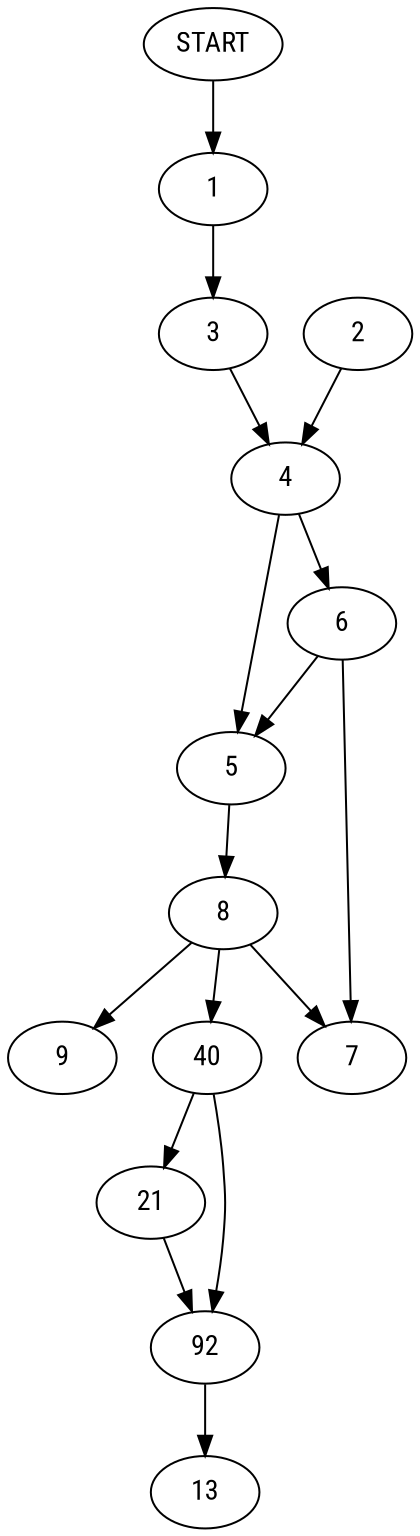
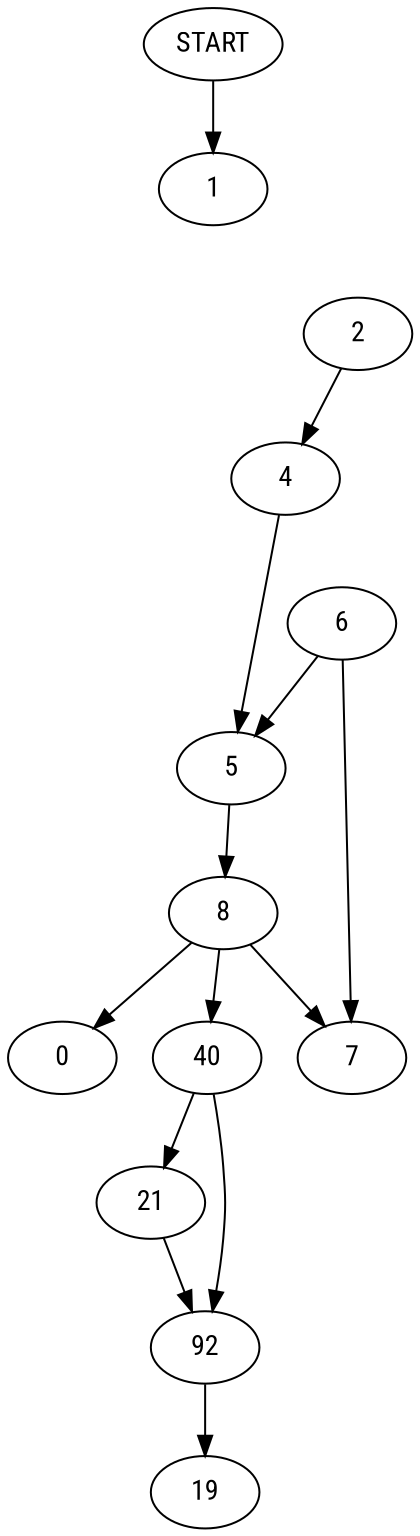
  digraph {
    fontname="Roboto Condensed"
    node [fontname="Roboto Condensed"]
    edge [fontname="Roboto Condensed"]
    n1 [label=START]
    1
-   3
    2
    4
    5
    6
    8
    7
-   9
+   9 [label=0]
    n11 [label=40]
    n12 [label=21]
    n13 [label=92]
-   13
+   13 [label=19]
    n1 -> 1
-   1 -> 3
-   3 -> 4
    2 -> 4
    4 -> 5
-   4 -> 6
    5 -> 8
    6 -> 5
    6 -> 7
    8 -> 7
    8 -> 9
    8 -> n11
    n11 -> n12
    n11 -> n13
    n12 -> n13
    n13 -> 13
  }
